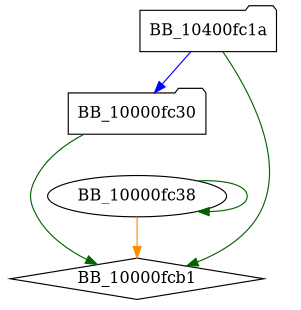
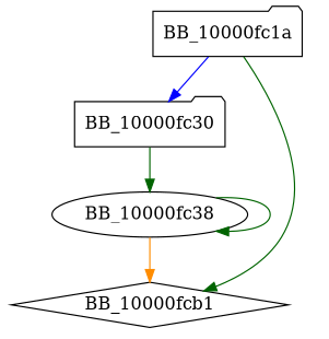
  digraph {
    node [shape=folder]
    edge [color=darkgreen]
-   BB_10000fc1a [label=BB_10400fc1a]
+   BB_10000fc1a
    BB_10000fc30
    BB_10000fcb1 [shape=diamond]
    BB_10000fc38 [shape=ellipse]
    BB_10000fc1a -> BB_10000fc30 [color=blue]
    BB_10000fc1a -> BB_10000fcb1
-   BB_10000fc30 -> BB_10000fcb1
+   BB_10000fc30 -> BB_10000fc38
    BB_10000fc38 -> BB_10000fcb1 [color=darkorange]
    BB_10000fc38 -> BB_10000fc38
  }
